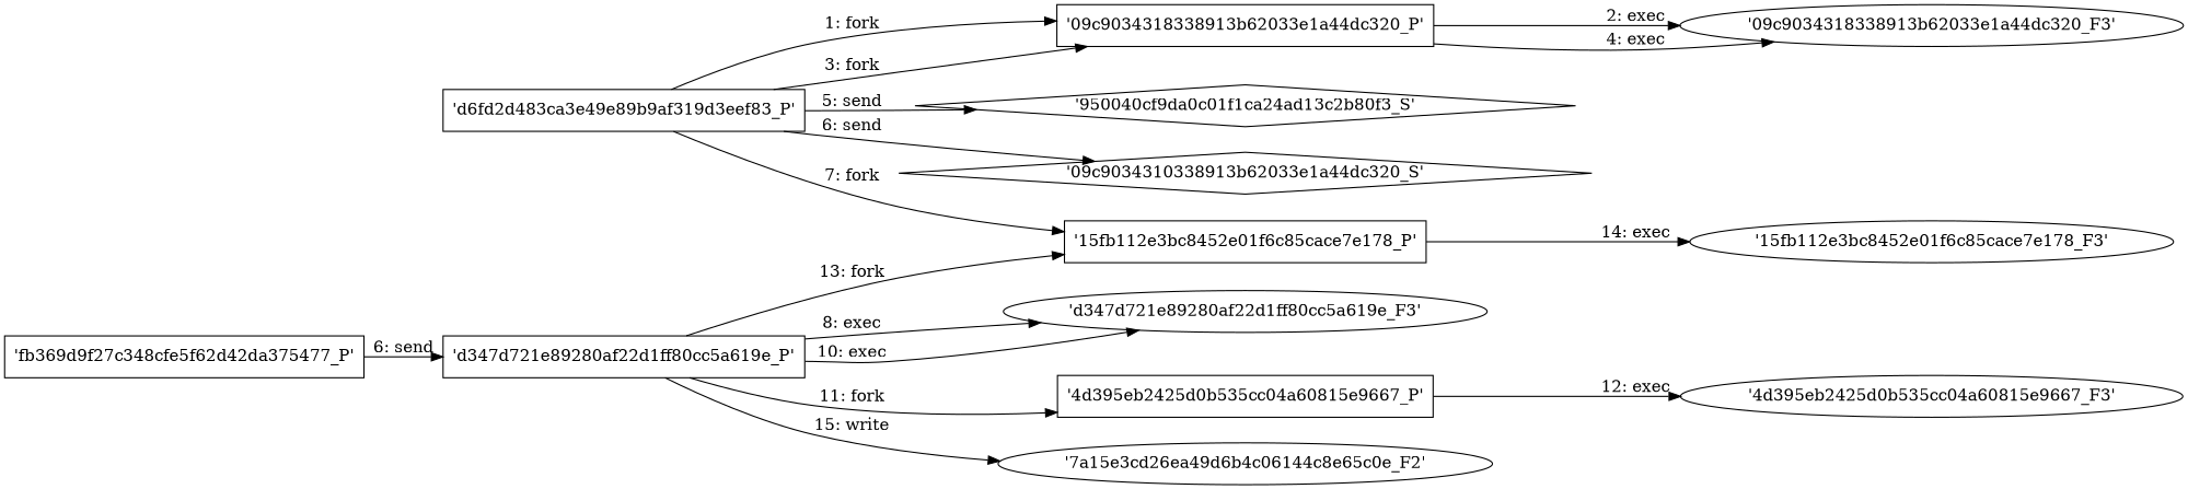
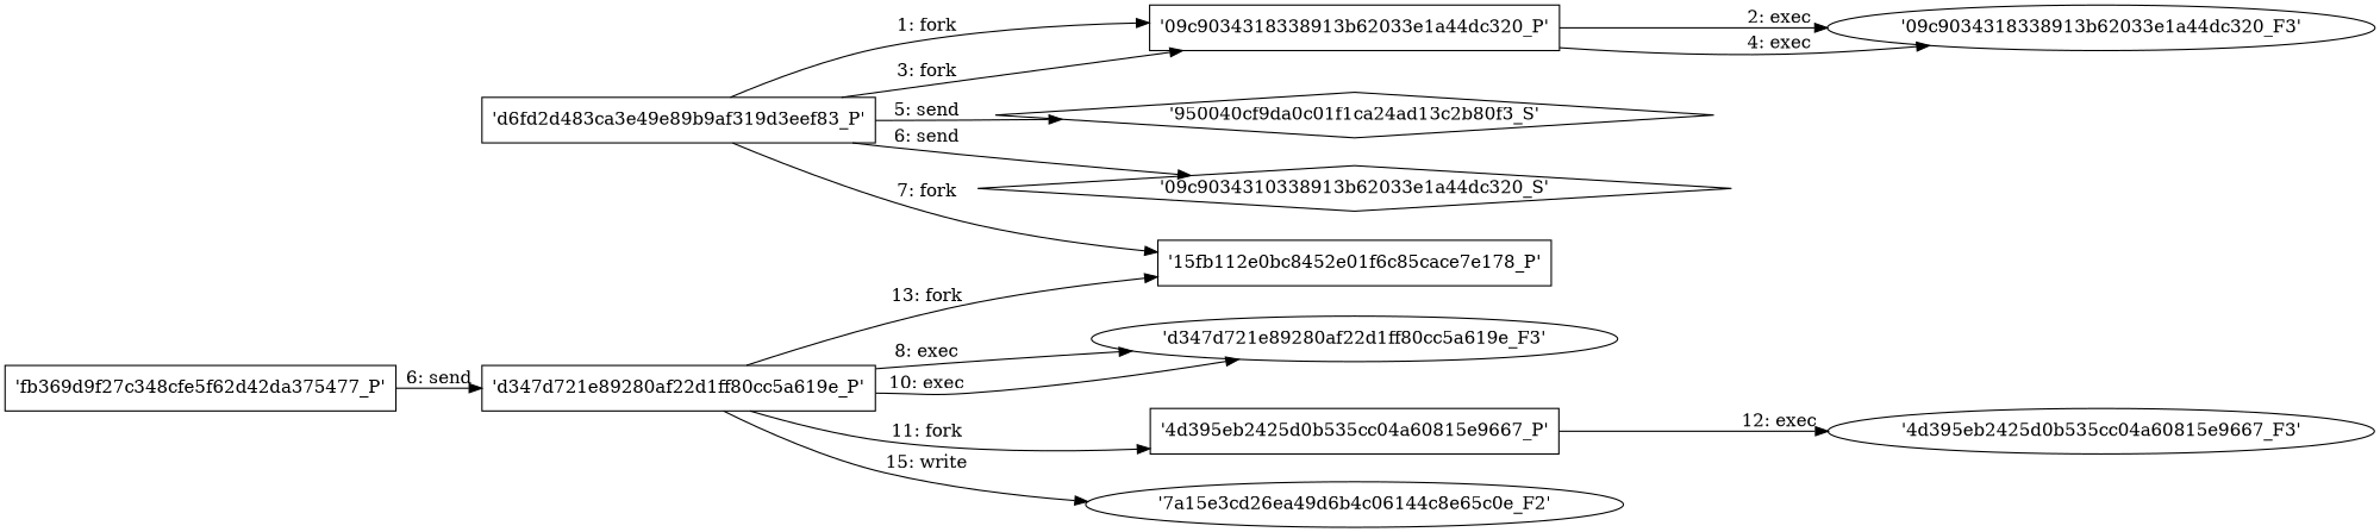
  digraph {
    engine=neato
    fixedsize=false
    fontsize=10
    nodesep=0.3
    rankdir=LR
    ranksep=0
    splines=true
    node [node_type=Process shape=box]
    "'d6fd2d483ca3e49e89b9af319d3eef83_P'"
    "'09c9034318338913b62033e1a44dc320_P'"
    "'950040cf9da0c01f1ca24ad13c2b80f3_S'" [node_type=Socket shape=diamond]
    n4 [label="'09c9034310338913b62033e1a44dc320_S'" node_type=Socket shape=diamond]
-   "'15fb112e3bc8452e01f6c85cace7e178_P'"
+   "'15fb112e3bc8452e01f6c85cace7e178_P'" [label="'15fb112e0bc8452e01f6c85cace7e178_P'"]
    "'09c9034318338913b62033e1a44dc320_F3'" [node_type=File shape=ellipse]
    "'d347d721e89280af22d1ff80cc5a619e_F3'" [node_type=File shape=ellipse]
    "'d347d721e89280af22d1ff80cc5a619e_P'"
    "'4d395eb2425d0b535cc04a60815e9667_P'"
    "'7a15e3cd26ea49d6b4c06144c8e65c0e_F2'" [node_type=file shape=ellipse]
    "'4d395eb2425d0b535cc04a60815e9667_F3'" [node_type=File shape=ellipse]
-   "'15fb112e3bc8452e01f6c85cace7e178_F3'" [node_type=File shape=ellipse]
    "'fb369d9f27c348cfe5f62d42da375477_P'"
    "'d6fd2d483ca3e49e89b9af319d3eef83_P'" -> "'09c9034318338913b62033e1a44dc320_P'" [label="1: fork"]
    "'d6fd2d483ca3e49e89b9af319d3eef83_P'" -> "'09c9034318338913b62033e1a44dc320_P'" [label="3: fork"]
    "'d6fd2d483ca3e49e89b9af319d3eef83_P'" -> "'950040cf9da0c01f1ca24ad13c2b80f3_S'" [label="5: send"]
    "'d6fd2d483ca3e49e89b9af319d3eef83_P'" -> n4 [label="6: send"]
    "'d6fd2d483ca3e49e89b9af319d3eef83_P'" -> "'15fb112e3bc8452e01f6c85cace7e178_P'" [label="7: fork"]
    "'09c9034318338913b62033e1a44dc320_P'" -> "'09c9034318338913b62033e1a44dc320_F3'" [label="2: exec"]
    "'09c9034318338913b62033e1a44dc320_P'" -> "'09c9034318338913b62033e1a44dc320_F3'" [label="4: exec"]
-   "'15fb112e3bc8452e01f6c85cace7e178_P'" -> "'15fb112e3bc8452e01f6c85cace7e178_F3'" [label="14: exec"]
    "'d347d721e89280af22d1ff80cc5a619e_P'" -> "'15fb112e3bc8452e01f6c85cace7e178_P'" [label="13: fork"]
    "'d347d721e89280af22d1ff80cc5a619e_P'" -> "'d347d721e89280af22d1ff80cc5a619e_F3'" [label="8: exec"]
    "'d347d721e89280af22d1ff80cc5a619e_P'" -> "'d347d721e89280af22d1ff80cc5a619e_F3'" [label="10: exec"]
    "'d347d721e89280af22d1ff80cc5a619e_P'" -> "'4d395eb2425d0b535cc04a60815e9667_P'" [label="11: fork"]
    "'d347d721e89280af22d1ff80cc5a619e_P'" -> "'7a15e3cd26ea49d6b4c06144c8e65c0e_F2'" [label="15: write"]
    "'4d395eb2425d0b535cc04a60815e9667_P'" -> "'4d395eb2425d0b535cc04a60815e9667_F3'" [label="12: exec"]
    "'fb369d9f27c348cfe5f62d42da375477_P'" -> "'d347d721e89280af22d1ff80cc5a619e_P'" [label="6: send"]
  }
